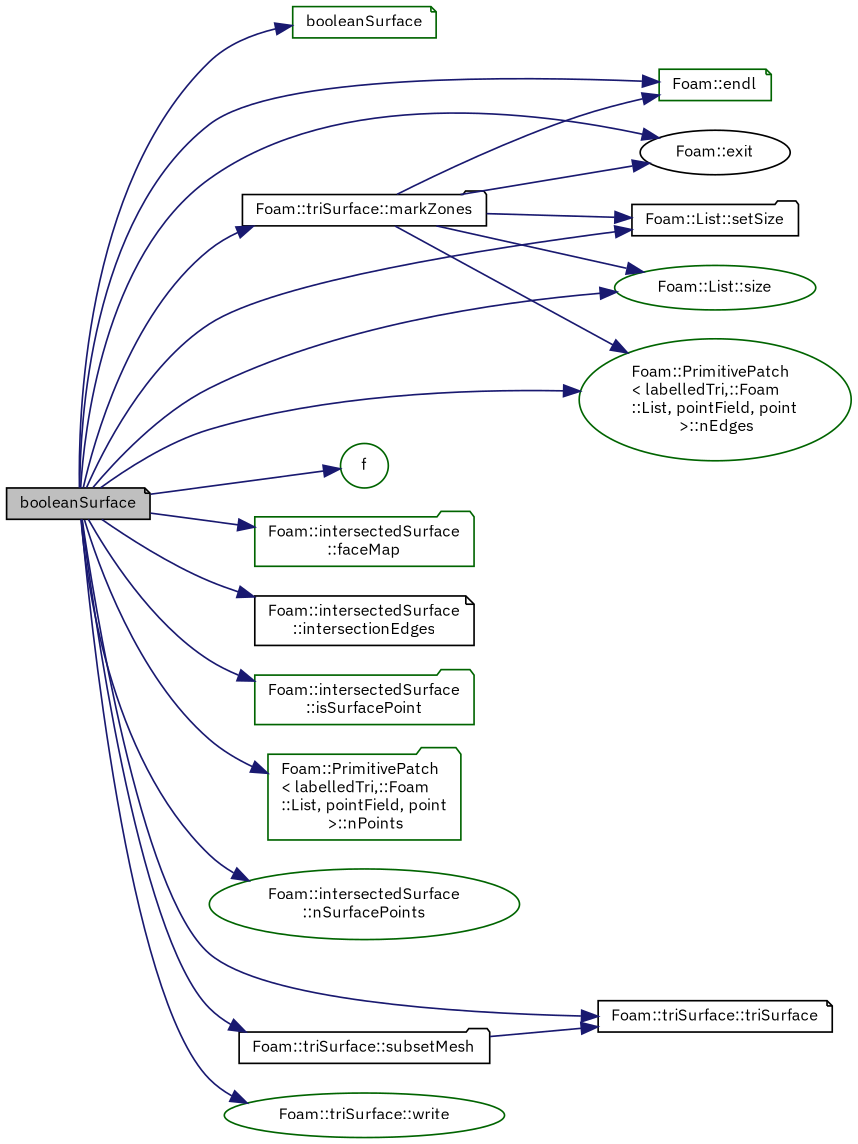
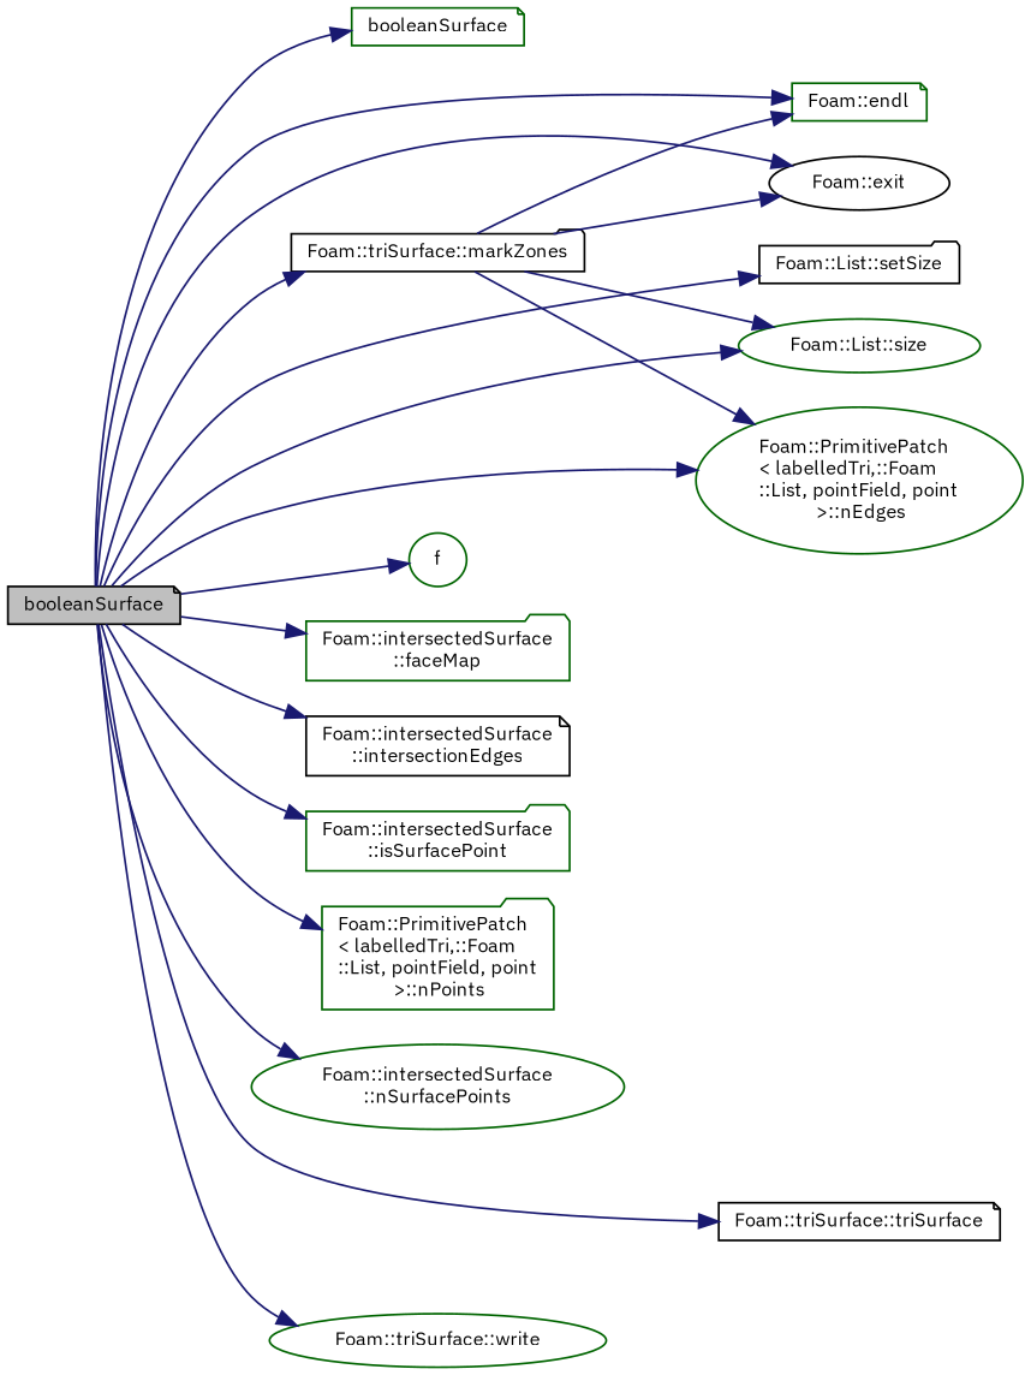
  digraph {
    fontname="IBM Plex Sans"
    rankdir=LR
    node [color=darkgreen fontname="IBM Plex Sans" fontsize=10 shape=ellipse]
    edge [color=midnightblue fontname="IBM Plex Sans" fontsize=10 labelfontname=Helvetica labelfontsize=10 style=solid]
    n1 [color=black fillcolor=grey75 fontcolor=black height=0.2 label=booleanSurface shape=note style=filled width=0.4]
    n2 [height=0.2 label=booleanSurface shape=note width=0.4]
    n3 [height=0.2 label="Foam::endl" shape=note width=0.4]
    n4 [color=black height=0.2 label="Foam::exit" width=0.4]
    n5 [height=0.2 label=f width=0.4]
    n6 [height=0.2 label="Foam::intersectedSurface\l::faceMap" shape=folder width=0.4]
    n7 [color=black height=0.2 label="Foam::intersectedSurface\l::intersectionEdges" shape=note width=0.4]
    n8 [height=0.2 label="Foam::intersectedSurface\l::isSurfacePoint" shape=folder width=0.4]
    n9 [color=black height=0.2 label="Foam::triSurface::markZones" shape=folder width=0.4]
    n10 [color=black height=0.2 label="Foam::List::setSize" shape=folder width=0.4]
    n11 [height=0.2 label="Foam::List::size" width=0.4]
    n12 [height=0.2 label="Foam::PrimitivePatch\l\< labelledTri,::Foam\l::List, pointField, point\l \>::nEdges" width=0.4]
    n13 [height=0.2 label="Foam::PrimitivePatch\l\< labelledTri,::Foam\l::List, pointField, point\l \>::nPoints" shape=folder width=0.4]
    n14 [height=0.2 label="Foam::intersectedSurface\l::nSurfacePoints" width=0.4]
-   n15 [color=black height=0.2 label="Foam::triSurface::subsetMesh" shape=folder width=0.4]
    n16 [color=black height=0.2 label="Foam::triSurface::triSurface" shape=note width=0.4]
    n17 [height=0.2 label="Foam::triSurface::write" width=0.4]
    n1 -> n2
    n1 -> n3
    n1 -> n4
    n1 -> n5
    n1 -> n6
    n1 -> n7
    n1 -> n8
    n1 -> n9
    n1 -> n10
    n1 -> n11
    n1 -> n12
    n1 -> n13
    n1 -> n14
-   n1 -> n15
    n1 -> n16
    n1 -> n17
    n9 -> n3
    n9 -> n4
-   n9 -> n10
    n9 -> n11
    n9 -> n12
-   n15 -> n16
  }
